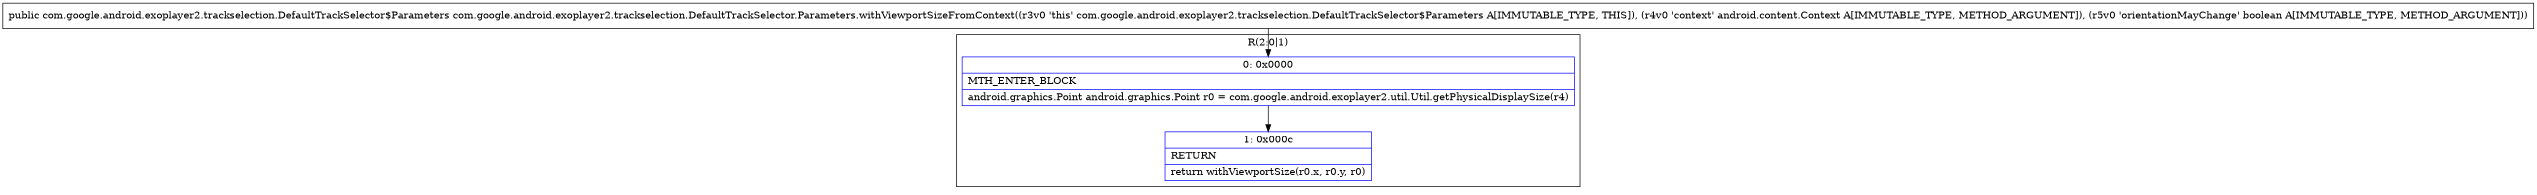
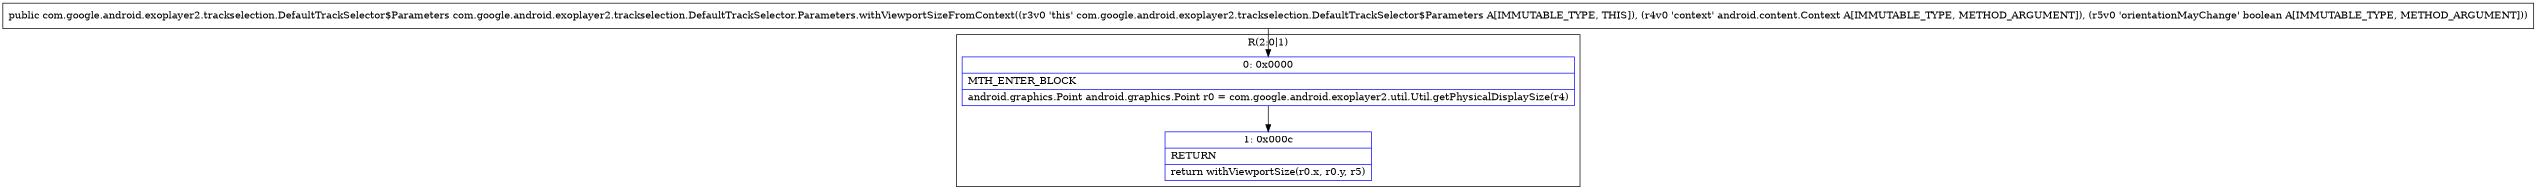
  digraph {
    node [color=blue shape=record]
    n1 [label="{0\:\ 0x0000|MTH_ENTER_BLOCK\l|android.graphics.Point android.graphics.Point r0 = com.google.android.exoplayer2.util.Util.getPhysicalDisplaySize(r4)\l}"]
-   n2 [label="{1\:\ 0x000c|RETURN\l|return withViewportSize(r0.x, r0.y, r0)\l}"]
+   n2 [label="{1\:\ 0x000c|RETURN\l|return withViewportSize(r0.x, r0.y, r5)\l}"]
    n3 [label="{public com.google.android.exoplayer2.trackselection.DefaultTrackSelector$Parameters com.google.android.exoplayer2.trackselection.DefaultTrackSelector.Parameters.withViewportSizeFromContext((r3v0 'this' com.google.android.exoplayer2.trackselection.DefaultTrackSelector$Parameters A[IMMUTABLE_TYPE, THIS]), (r4v0 'context' android.content.Context A[IMMUTABLE_TYPE, METHOD_ARGUMENT]), (r5v0 'orientationMayChange' boolean A[IMMUTABLE_TYPE, METHOD_ARGUMENT])) }" color=""]
    subgraph cluster_1 {
      label="R(2:0|1)"
      n1
      n2
    }
    n1 -> n2
    n3 -> n1
  }
